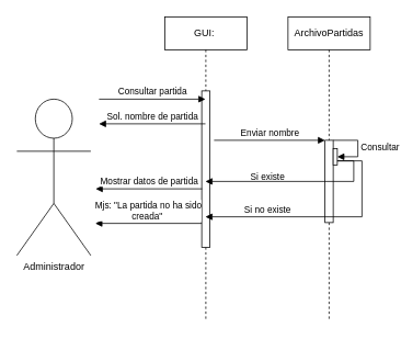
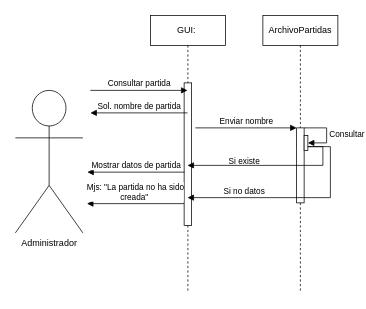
  <mxCell id="0" />
  <mxCell id="1" parent="0" />
  <mxCell id="2" value="Administrador" style="shape=umlActor;verticalLabelPosition=bottom;verticalAlign=top;html=1;outlineConnect=0;" parent="1" vertex="1"><mxGeometry x="20" y="120" width="90" height="190" as="geometry" /></mxCell>
  <mxCell id="3" value="ArchivoPartidas" style="shape=umlLifeline;perimeter=lifelinePerimeter;whiteSpace=wrap;html=1;container=1;collapsible=0;recursiveResize=0;outlineConnect=0;" parent="1" vertex="1"><mxGeometry x="350" y="20" width="100" height="370" as="geometry" /></mxCell>
  <mxCell id="4" value="" style="html=1;points=[];perimeter=orthogonalPerimeter;" parent="3" vertex="1"><mxGeometry x="45" y="150" width="10" height="100" as="geometry" /></mxCell>
  <mxCell id="5" value="Enviar nombre" style="html=1;verticalAlign=bottom;endArrow=block;entryX=0;entryY=0;rounded=0;" parent="3" target="4" edge="1"><mxGeometry relative="1" as="geometry"><mxPoint x="-90" y="150" as="sourcePoint" /></mxGeometry></mxCell>
  <mxCell id="6" value="Consultar" style="edgeStyle=orthogonalEdgeStyle;html=1;align=left;spacingLeft=2;endArrow=block;rounded=0;entryX=1;entryY=0;" parent="3" edge="1"><mxGeometry relative="1" as="geometry"><mxPoint x="55" y="150.0" as="sourcePoint" /><Array as="points"><mxPoint x="85" y="150" /></Array><mxPoint x="60" y="170.0" as="targetPoint" /></mxGeometry></mxCell>
  <mxCell id="7" value="" style="rounded=0;whiteSpace=wrap;html=1;" parent="3" vertex="1"><mxGeometry x="55" y="160" width="5" height="20" as="geometry" /></mxCell>
  <mxCell id="8" value="GUI:&amp;nbsp;" style="shape=umlLifeline;perimeter=lifelinePerimeter;whiteSpace=wrap;html=1;container=1;collapsible=0;recursiveResize=0;outlineConnect=0;" parent="1" vertex="1"><mxGeometry x="200" y="20" width="100" height="370" as="geometry" /></mxCell>
  <mxCell id="9" value="" style="html=1;points=[];perimeter=orthogonalPerimeter;" parent="8" vertex="1"><mxGeometry x="45" y="90" width="10" height="190" as="geometry" /></mxCell>
  <mxCell id="10" value="Mjs: &quot;La partida no ha sido &lt;br&gt;creada&quot;&amp;nbsp;" style="html=1;verticalAlign=bottom;endArrow=block;rounded=0;" parent="8" edge="1"><mxGeometry width="80" relative="1" as="geometry"><mxPoint x="45" y="251" as="sourcePoint" /><mxPoint x="-84.5" y="251" as="targetPoint" /></mxGeometry></mxCell>
  <mxCell id="11" value="Consultar partida" style="html=1;verticalAlign=bottom;endArrow=block;rounded=0;" parent="1" target="8" edge="1"><mxGeometry width="80" relative="1" as="geometry"><mxPoint x="120" y="120" as="sourcePoint" /><mxPoint x="300" y="170" as="targetPoint" /></mxGeometry></mxCell>
  <mxCell id="12" value="Sol. nombre de partida" style="html=1;verticalAlign=bottom;endArrow=block;rounded=0;" parent="1" source="8" edge="1"><mxGeometry width="80" relative="1" as="geometry"><mxPoint x="150" y="190" as="sourcePoint" /><mxPoint x="120" y="150" as="targetPoint" /></mxGeometry></mxCell>
  <mxCell id="13" value="Mostrar datos de partida" style="html=1;verticalAlign=bottom;endArrow=block;rounded=0;" parent="1" edge="1"><mxGeometry width="80" relative="1" as="geometry"><mxPoint x="245.5" y="229" as="sourcePoint" /><mxPoint x="116" y="229" as="targetPoint" /></mxGeometry></mxCell>
  <mxCell id="14" value="" style="edgeStyle=orthogonalEdgeStyle;html=1;align=left;spacingLeft=2;endArrow=block;rounded=0;exitX=1;exitY=0.75;exitDx=0;exitDy=0;" parent="1" source="7" target="8" edge="1"><mxGeometry relative="1" as="geometry"><mxPoint x="415" y="240" as="sourcePoint" /><Array as="points"><mxPoint x="430" y="195" /><mxPoint x="430" y="220" /></Array><mxPoint x="220" y="220" as="targetPoint" /></mxGeometry></mxCell>
  <mxCell id="15" value="" style="edgeStyle=orthogonalEdgeStyle;html=1;align=left;spacingLeft=2;endArrow=block;rounded=0;exitX=1;exitY=0.75;exitDx=0;exitDy=0;" parent="1" source="7" target="8" edge="1"><mxGeometry relative="1" as="geometry"><mxPoint x="420" y="205" as="sourcePoint" /><Array as="points"><mxPoint x="440" y="195" /><mxPoint x="440" y="263" /></Array><mxPoint x="414.61" y="229.7" as="targetPoint" /></mxGeometry></mxCell>
  <mxCell id="16" value="Si existe" style="text;html=1;align=center;verticalAlign=middle;resizable=0;points=[];autosize=1;strokeColor=none;fillColor=none;fontSize=11;" parent="1" vertex="1"><mxGeometry x="290" y="200" width="70" height="30" as="geometry" /></mxCell>
- <mxCell id="17" value="Si no existe" style="text;html=1;align=center;verticalAlign=middle;resizable=0;points=[];autosize=1;strokeColor=none;fillColor=none;fontSize=11;" parent="1" vertex="1"><mxGeometry x="285" y="240" width="80" height="30" as="geometry" /></mxCell>
+ <mxCell id="17" value="Si no datos" style="text;html=1;align=center;verticalAlign=middle;resizable=0;points=[];autosize=1;strokeColor=none;fillColor=none;fontSize=11;" parent="1" vertex="1"><mxGeometry x="285" y="240" width="80" height="30" as="geometry" /></mxCell>
